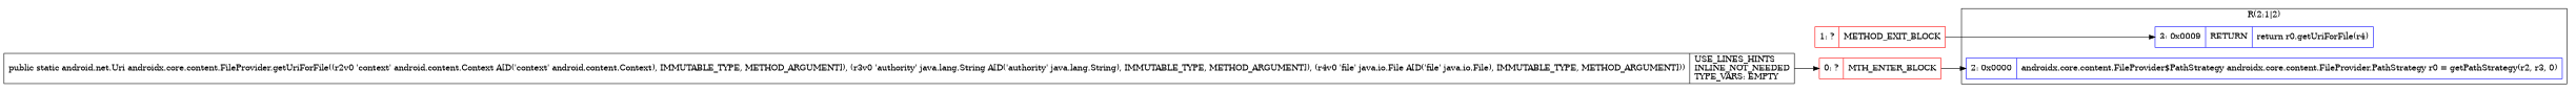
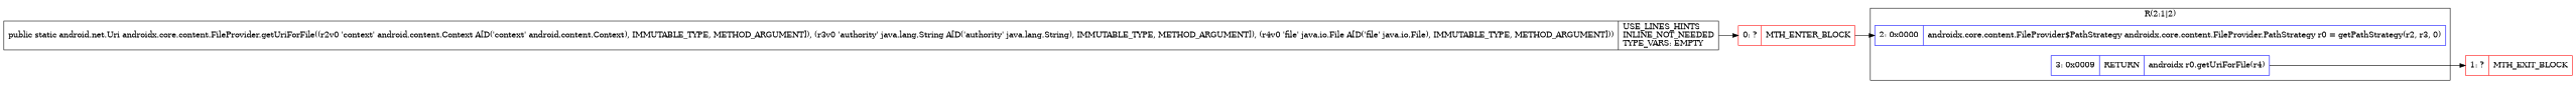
  digraph {
    rankdir=LR
    node [color=blue shape=record]
    n1 [label="{2\:\ 0x0000|androidx.core.content.FileProvider$PathStrategy androidx.core.content.FileProvider.PathStrategy r0 = getPathStrategy(r2, r3, 0)\l}"]
-   n2 [label="{3\:\ 0x0009|RETURN\l|return r0.getUriForFile(r4)\l}"]
-   n3 [color=red label="{1\:\ ?|METHOD_EXIT_BLOCK\l}"]
+   n2 [label="{3\:\ 0x0009|RETURN\l|androidx r0.getUriForFile(r4)\l}"]
+   n3 [color=red label="{1\:\ ?|MTH_EXIT_BLOCK\l}"]
    n4 [color=red label="{0\:\ ?|MTH_ENTER_BLOCK\l}"]
    n5 [label="{public static android.net.Uri androidx.core.content.FileProvider.getUriForFile((r2v0 'context' android.content.Context A[D('context' android.content.Context), IMMUTABLE_TYPE, METHOD_ARGUMENT]), (r3v0 'authority' java.lang.String A[D('authority' java.lang.String), IMMUTABLE_TYPE, METHOD_ARGUMENT]), (r4v0 'file' java.io.File A[D('file' java.io.File), IMMUTABLE_TYPE, METHOD_ARGUMENT]))  | USE_LINES_HINTS\lINLINE_NOT_NEEDED\lTYPE_VARS: EMPTY\l}" color=""]
    subgraph cluster_1 {
      label="R(2:1|2)"
      n1
      n2
    }
-   n3 -> n2
+   n2 -> n3
    n4 -> n1
    n5 -> n4
  }
